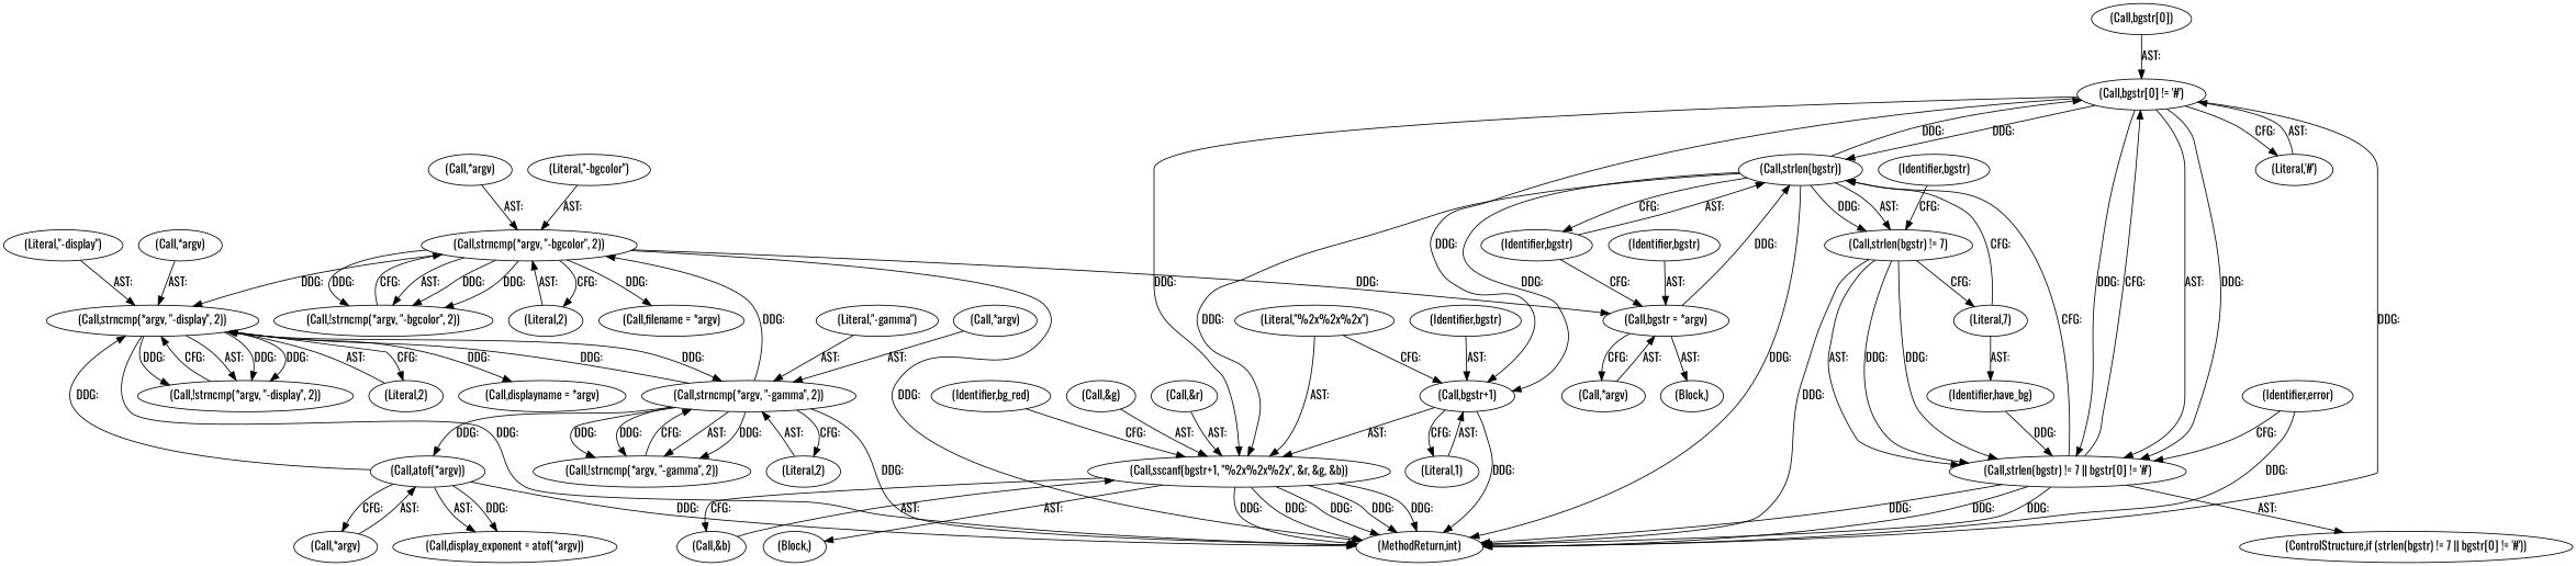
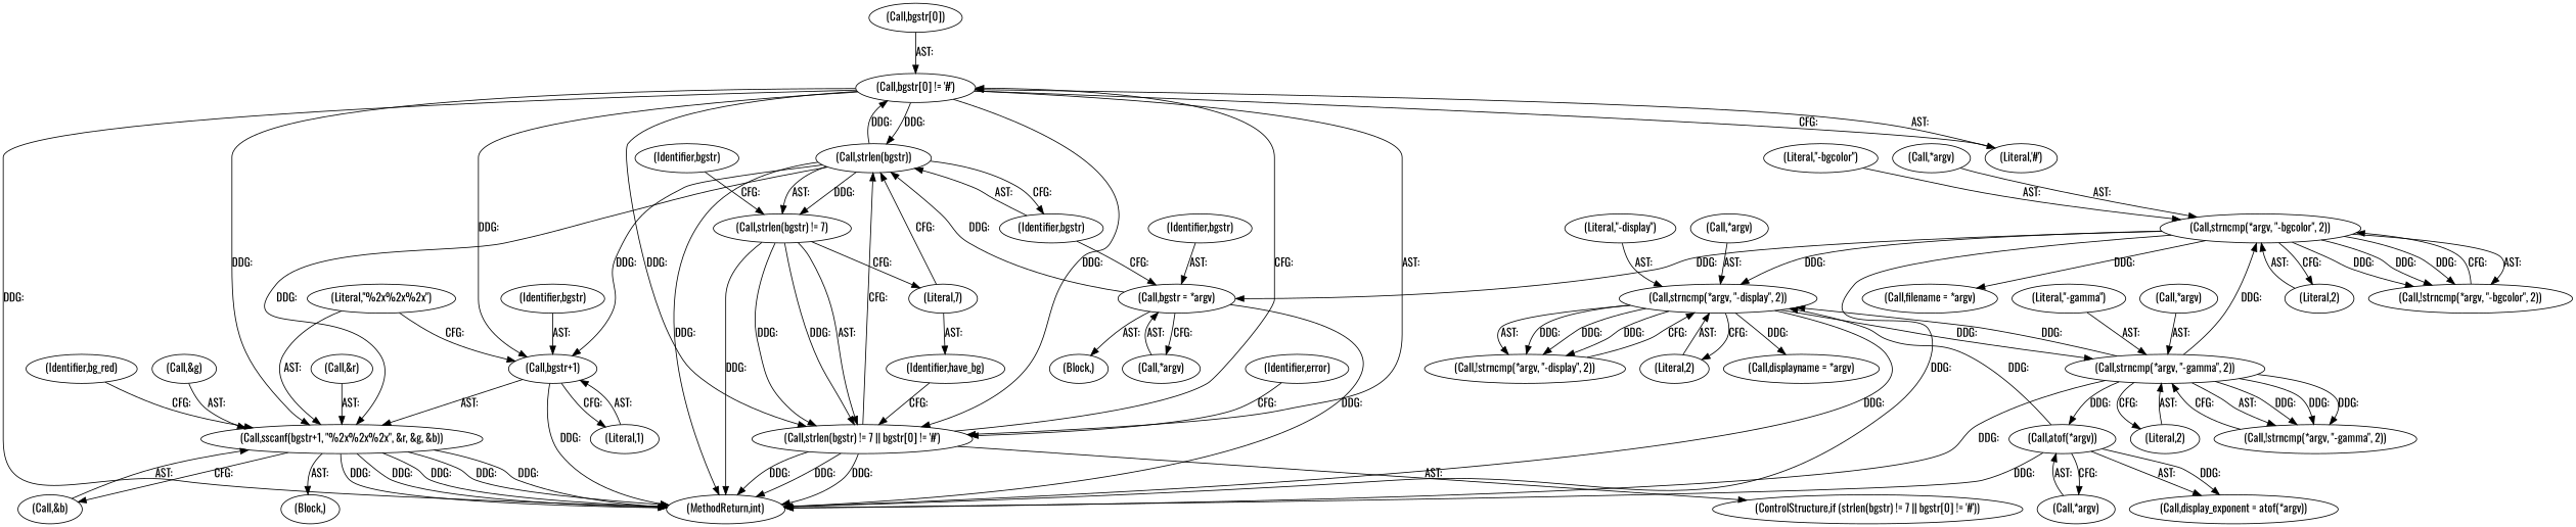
  digraph {
    fontname=Oswald
    node [fontname=Oswald]
    edge [fontname=Oswald]
    n1 [label="(Call,bgstr[0] != '#')"]
    n2 [label="(Call,strlen(bgstr))"]
    n3 [label="(Call,strlen(bgstr) != 7 || bgstr[0] != '#')"]
    n4 [label="(Call,sscanf(bgstr+1, \"%2x%2x%2x\", &r, &g, &b))"]
    n5 [label="(Call,bgstr+1)"]
    n6 [label="(MethodReturn,int)"]
    n7 [label="(Literal,'#')"]
    n8 [label="(Call,strlen(bgstr) != 7)"]
    n9 [label="(Identifier,bgstr)"]
    n10 [label="(ControlStructure,if (strlen(bgstr) != 7 || bgstr[0] != '#'))"]
    n11 [label="(Call,&b)"]
    n12 [label="(Block,)"]
    n13 [label="(Literal,1)"]
    n14 [label="(Literal,7)"]
    n15 [label="(Call,bgstr = *argv)"]
    n16 [label="(Block,)"]
    n17 [label="(Call,*argv)"]
    n18 [label="(Call,strncmp(*argv, \"-bgcolor\", 2))"]
    n19 [label="(Call,strncmp(*argv, \"-display\", 2))"]
    n20 [label="(Call,!strncmp(*argv, \"-bgcolor\", 2))"]
    n21 [label="(Literal,2)"]
    n22 [label="(Call,filename = *argv)"]
    n23 [label="(Call,strncmp(*argv, \"-gamma\", 2))"]
    n24 [label="(Call,displayname = *argv)"]
    n25 [label="(Call,!strncmp(*argv, \"-display\", 2))"]
    n26 [label="(Literal,2)"]
    n27 [label="(Call,atof(*argv))"]
    n28 [label="(Literal,2)"]
    n29 [label="(Call,!strncmp(*argv, \"-gamma\", 2))"]
    n30 [label="(Call,*argv)"]
    n31 [label="(Call,display_exponent = atof(*argv))"]
    n32 [label="(Identifier,have_bg)"]
    n33 [label="(Call,&r)"]
    n34 [label="(Literal,\"-display\")"]
    n35 [label="(Identifier,bgstr)"]
    n36 [label="(Literal,\"-gamma\")"]
    n37 [label="(Call,*argv)"]
    n38 [label="(Identifier,bgstr)"]
    n39 [label="(Identifier,bg_red)"]
    n40 [label="(Literal,\"-bgcolor\")"]
    n41 [label="(Identifier,bgstr)"]
    n42 [label="(Call,&g)"]
    n43 [label="(Call,*argv)"]
    n44 [label="(Call,bgstr[0])"]
    n45 [label="(Literal,\"%2x%2x%2x\")"]
    n46 [label="(Call,*argv)"]
    n47 [label="(Identifier,error)"]
    n1 -> n2 [label="DDG: "]
    n1 -> n3 [label="AST: "]
    n1 -> n3 [label="DDG: "]
    n1 -> n3 [label="DDG: "]
    n1 -> n4 [label="DDG: "]
    n1 -> n5 [label="DDG: "]
    n1 -> n6 [label="DDG: "]
    n1 -> n7 [label="CFG: "]
    n2 -> n1 [label="DDG: "]
    n2 -> n4 [label="DDG: "]
    n2 -> n5 [label="DDG: "]
    n2 -> n6 [label="DDG: "]
    n2 -> n8 [label="AST: "]
    n2 -> n8 [label="DDG: "]
    n2 -> n9 [label="CFG: "]
    n3 -> n1 [label="CFG: "]
    n3 -> n2 [label="CFG: "]
    n3 -> n6 [label="DDG: "]
    n3 -> n6 [label="DDG: "]
    n3 -> n6 [label="DDG: "]
    n3 -> n10 [label="AST: "]
    n4 -> n6 [label="DDG: "]
    n4 -> n6 [label="DDG: "]
    n4 -> n6 [label="DDG: "]
    n4 -> n6 [label="DDG: "]
    n4 -> n6 [label="DDG: "]
    n4 -> n11 [label="CFG: "]
    n4 -> n12 [label="AST: "]
    n5 -> n4 [label="AST: "]
    n5 -> n6 [label="DDG: "]
    n5 -> n13 [label="CFG: "]
    n7 -> n1 [label="AST: "]
    n8 -> n3 [label="AST: "]
    n8 -> n3 [label="DDG: "]
    n8 -> n3 [label="DDG: "]
    n8 -> n6 [label="DDG: "]
    n8 -> n14 [label="CFG: "]
    n9 -> n2 [label="AST: "]
    n9 -> n15 [label="CFG: "]
    n11 -> n4 [label="AST: "]
    n13 -> n5 [label="AST: "]
    n14 -> n2 [label="CFG: "]
    n14 -> n32 [label="AST: "]
    n15 -> n2 [label="DDG: "]
-   n47 -> n6 [label="DDG: "]
+   n15 -> n6 [label="DDG: "]
    n15 -> n16 [label="AST: "]
    n15 -> n17 [label="CFG: "]
    n17 -> n15 [label="AST: "]
    n18 -> n6 [label="DDG: "]
    n18 -> n15 [label="DDG: "]
    n18 -> n19 [label="DDG: "]
    n18 -> n20 [label="AST: "]
    n18 -> n20 [label="DDG: "]
    n18 -> n20 [label="DDG: "]
    n18 -> n20 [label="DDG: "]
    n18 -> n21 [label="CFG: "]
    n18 -> n22 [label="DDG: "]
    n19 -> n6 [label="DDG: "]
    n19 -> n23 [label="DDG: "]
    n19 -> n24 [label="DDG: "]
    n19 -> n25 [label="AST: "]
    n19 -> n25 [label="DDG: "]
    n19 -> n25 [label="DDG: "]
    n19 -> n25 [label="DDG: "]
    n19 -> n26 [label="CFG: "]
    n20 -> n18 [label="CFG: "]
    n21 -> n18 [label="AST: "]
    n23 -> n6 [label="DDG: "]
    n23 -> n18 [label="DDG: "]
    n23 -> n19 [label="DDG: "]
    n23 -> n27 [label="DDG: "]
    n23 -> n28 [label="CFG: "]
    n23 -> n29 [label="AST: "]
    n23 -> n29 [label="DDG: "]
    n23 -> n29 [label="DDG: "]
    n23 -> n29 [label="DDG: "]
    n25 -> n19 [label="CFG: "]
    n26 -> n19 [label="AST: "]
    n27 -> n6 [label="DDG: "]
    n27 -> n19 [label="DDG: "]
    n27 -> n30 [label="CFG: "]
    n27 -> n31 [label="AST: "]
    n27 -> n31 [label="DDG: "]
    n28 -> n23 [label="AST: "]
    n29 -> n23 [label="CFG: "]
    n30 -> n27 [label="AST: "]
-   n32 -> n3 [label="DDG: "]
+   n32 -> n3 [label="CFG: "]
    n33 -> n4 [label="AST: "]
    n34 -> n19 [label="AST: "]
    n35 -> n15 [label="AST: "]
    n36 -> n23 [label="AST: "]
    n37 -> n23 [label="AST: "]
    n38 -> n8 [label="CFG: "]
    n39 -> n4 [label="CFG: "]
    n40 -> n18 [label="AST: "]
    n41 -> n5 [label="AST: "]
    n42 -> n4 [label="AST: "]
    n43 -> n19 [label="AST: "]
    n44 -> n1 [label="AST: "]
    n45 -> n4 [label="AST: "]
    n45 -> n5 [label="CFG: "]
    n46 -> n18 [label="AST: "]
    n47 -> n3 [label="CFG: "]
  }
